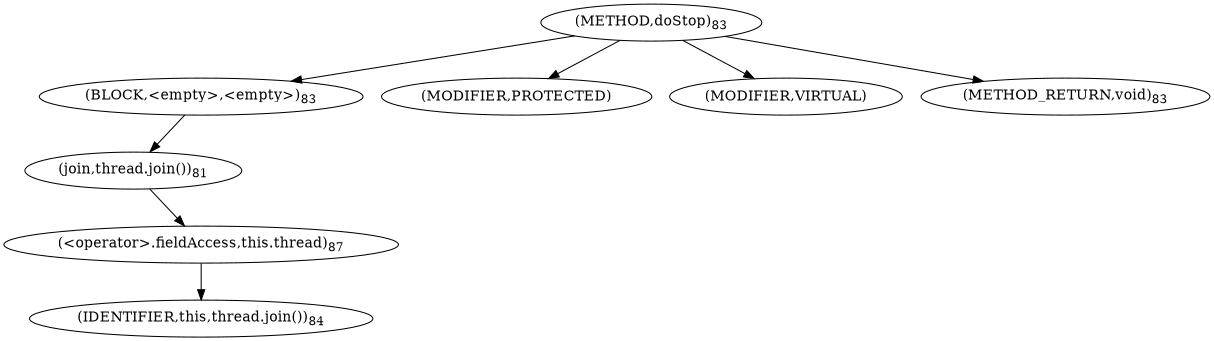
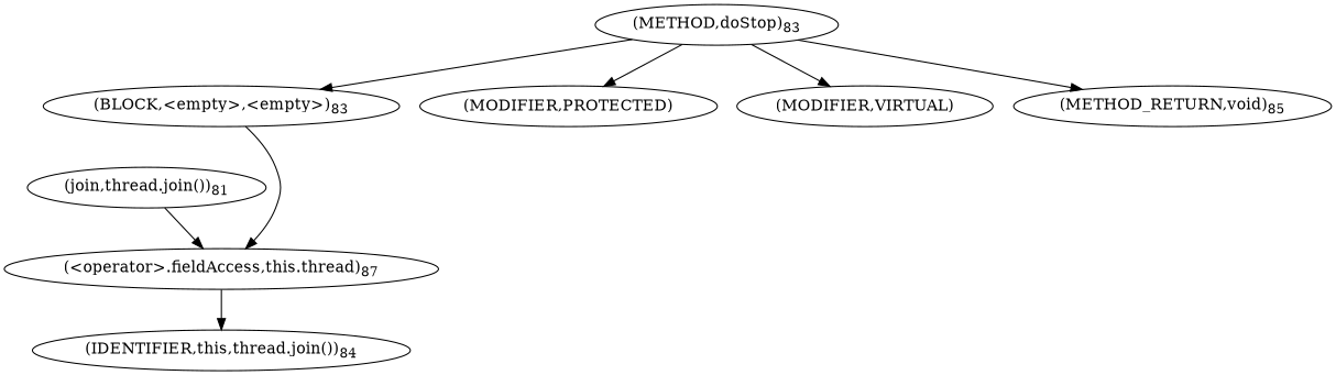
  digraph {
    n1 [label=<(METHOD,doStop)<SUB>83</SUB>>]
    n2 [label=<(BLOCK,&lt;empty&gt;,&lt;empty&gt;)<SUB>83</SUB>>]
    n3 [label=<(MODIFIER,PROTECTED)>]
    n4 [label=<(MODIFIER,VIRTUAL)>]
-   n5 [label=<(METHOD_RETURN,void)<SUB>83</SUB>>]
+   n5 [label=<(METHOD_RETURN,void)<SUB>85</SUB>>]
    n6 [label=<(join,thread.join())<SUB>81</SUB>>]
    n7 [label=<(&lt;operator&gt;.fieldAccess,this.thread)<SUB>87</SUB>>]
    n8 [label=<(IDENTIFIER,this,thread.join())<SUB>84</SUB>>]
    n1 -> n2
    n1 -> n3
    n1 -> n4
    n1 -> n5
-   n2 -> n6
+   n2 -> n7
    n6 -> n7
    n7 -> n8
  }
